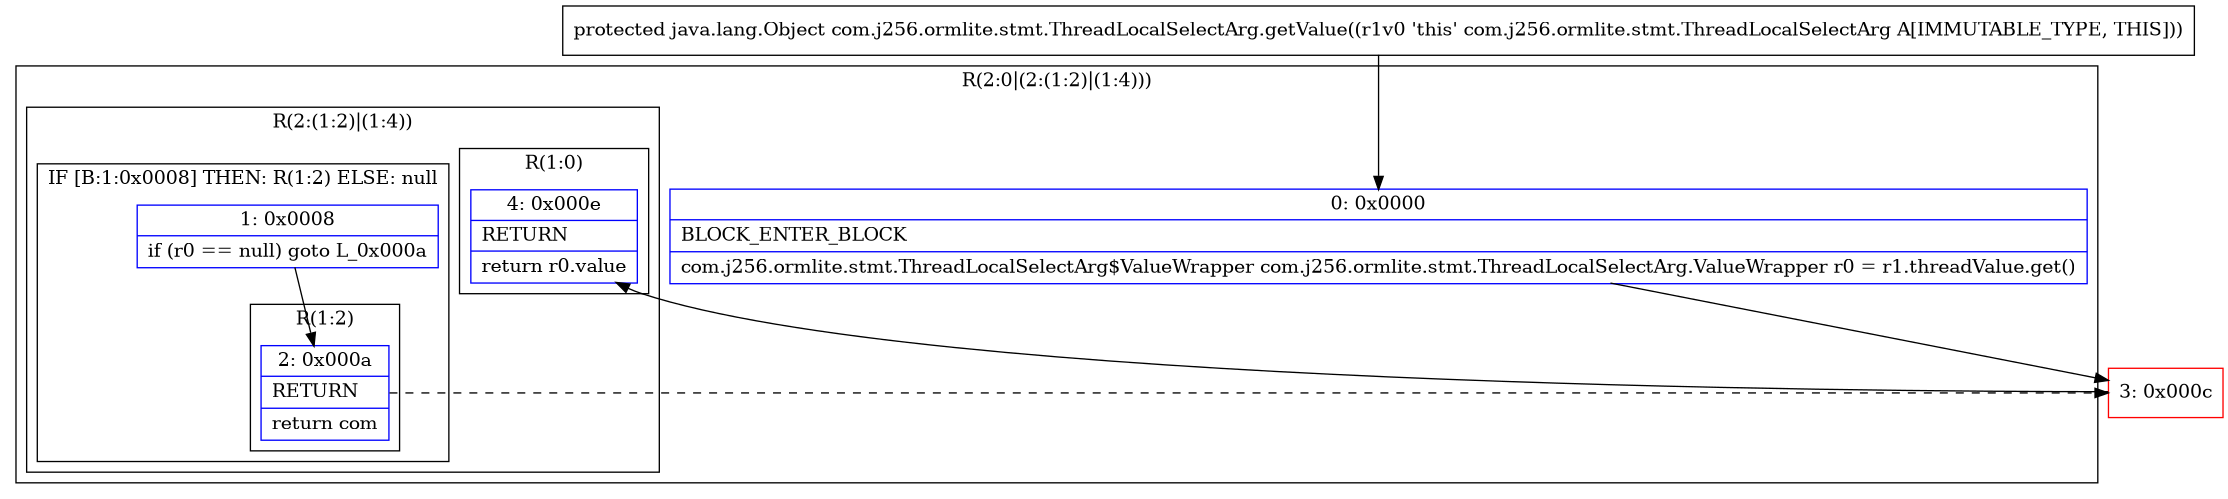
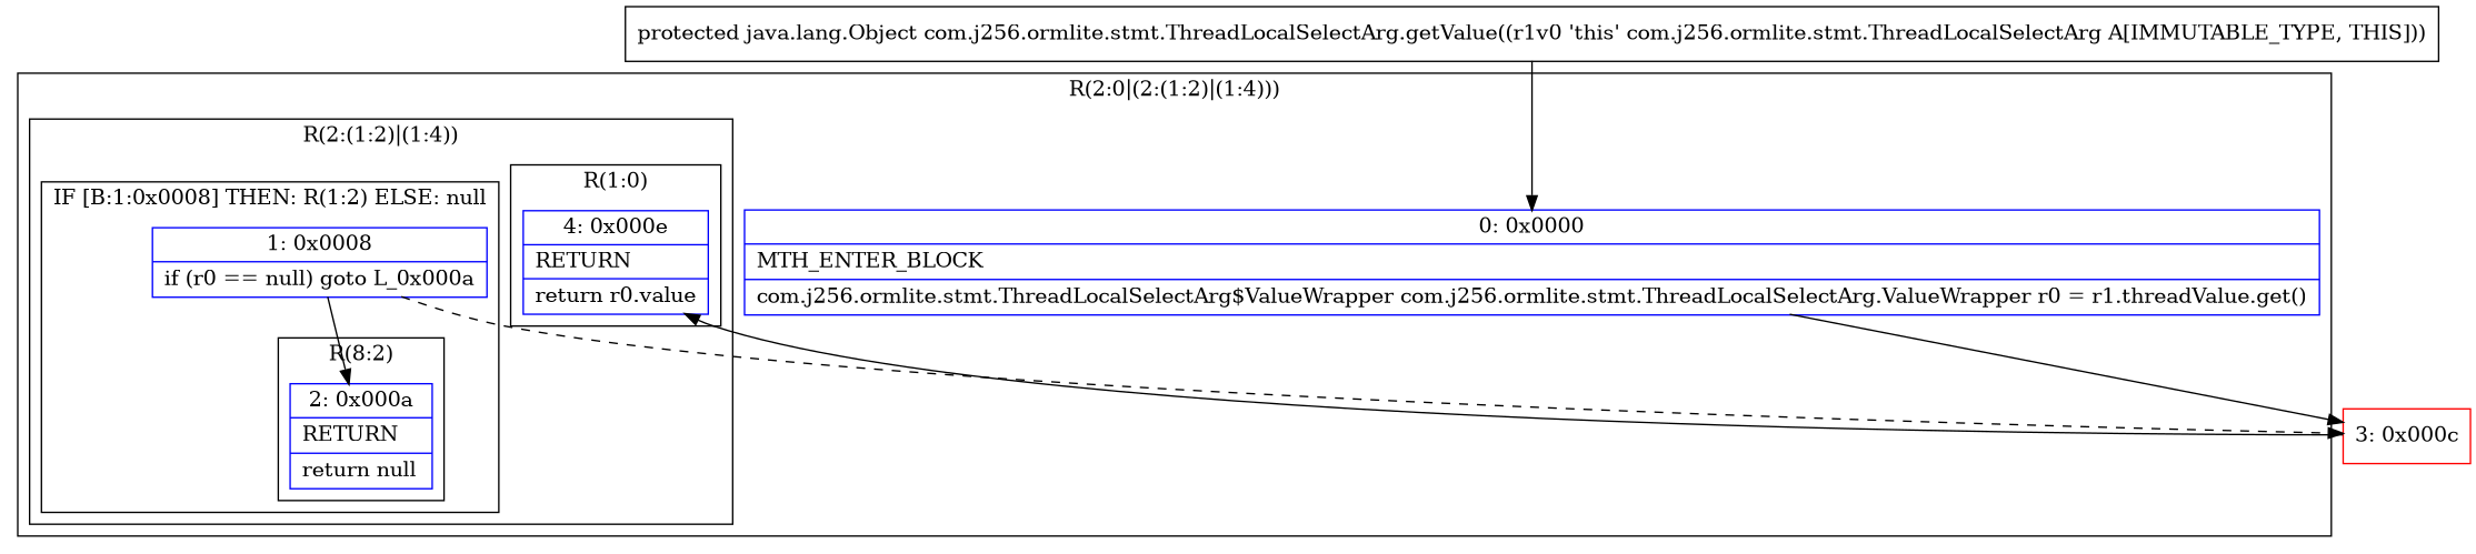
  digraph {
    node [color=blue shape=record]
-   n1 [label="{2\:\ 0x000a|RETURN\l|return com\l}"]
+   n1 [label="{2\:\ 0x000a|RETURN\l|return null\l}"]
    n2 [label="{1\:\ 0x0008|if (r0 == null) goto L_0x000a\l}"]
    n3 [label="{4\:\ 0x000e|RETURN\l|return r0.value\l}"]
-   n4 [label="{0\:\ 0x0000|BLOCK_ENTER_BLOCK\l|com.j256.ormlite.stmt.ThreadLocalSelectArg$ValueWrapper com.j256.ormlite.stmt.ThreadLocalSelectArg.ValueWrapper r0 = r1.threadValue.get()\l}"]
+   n4 [label="{0\:\ 0x0000|MTH_ENTER_BLOCK\l|com.j256.ormlite.stmt.ThreadLocalSelectArg$ValueWrapper com.j256.ormlite.stmt.ThreadLocalSelectArg.ValueWrapper r0 = r1.threadValue.get()\l}"]
    n5 [color=red label="{3\:\ 0x000c}"]
    n6 [label="{protected java.lang.Object com.j256.ormlite.stmt.ThreadLocalSelectArg.getValue((r1v0 'this' com.j256.ormlite.stmt.ThreadLocalSelectArg A[IMMUTABLE_TYPE, THIS])) }" color=""]
    subgraph cluster_1 {
      label="R(2:0|(2:(1:2)|(1:4)))"
      n4
      subgraph cluster_2 {
        label="R(2:(1:2)|(1:4))"
        subgraph cluster_3 {
          label="IF [B:1:0x0008] THEN: R(1:2) ELSE: null"
          n2
          subgraph cluster_4 {
-           label="R(1:2)"
+           label="R(8:2)"
            n1
          }
        }
        subgraph cluster_5 {
          label="R(1:0)"
          n3
        }
      }
    }
    n2 -> n1
-   n1 -> n5 [style=dashed]
+   n2 -> n5 [style=dashed]
    n4 -> n5
    n5 -> n3
    n6 -> n4
  }
